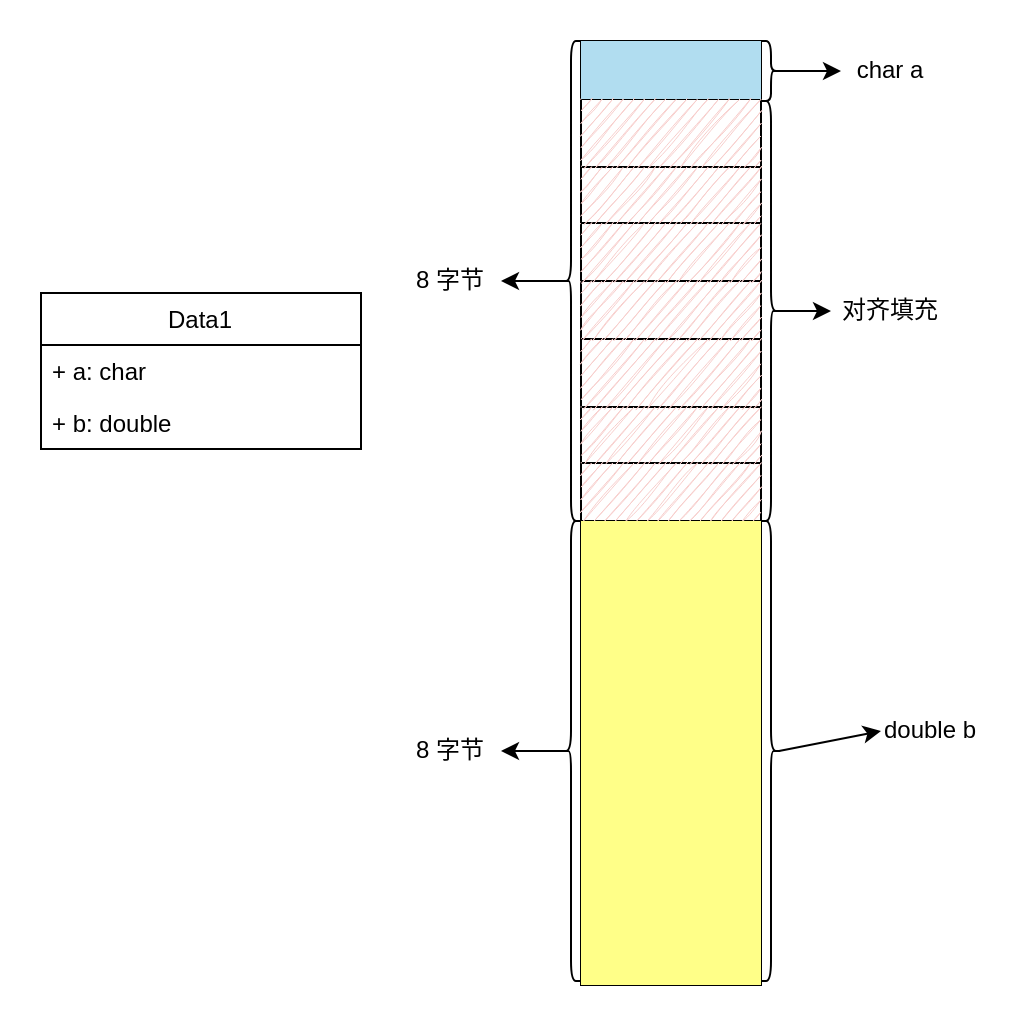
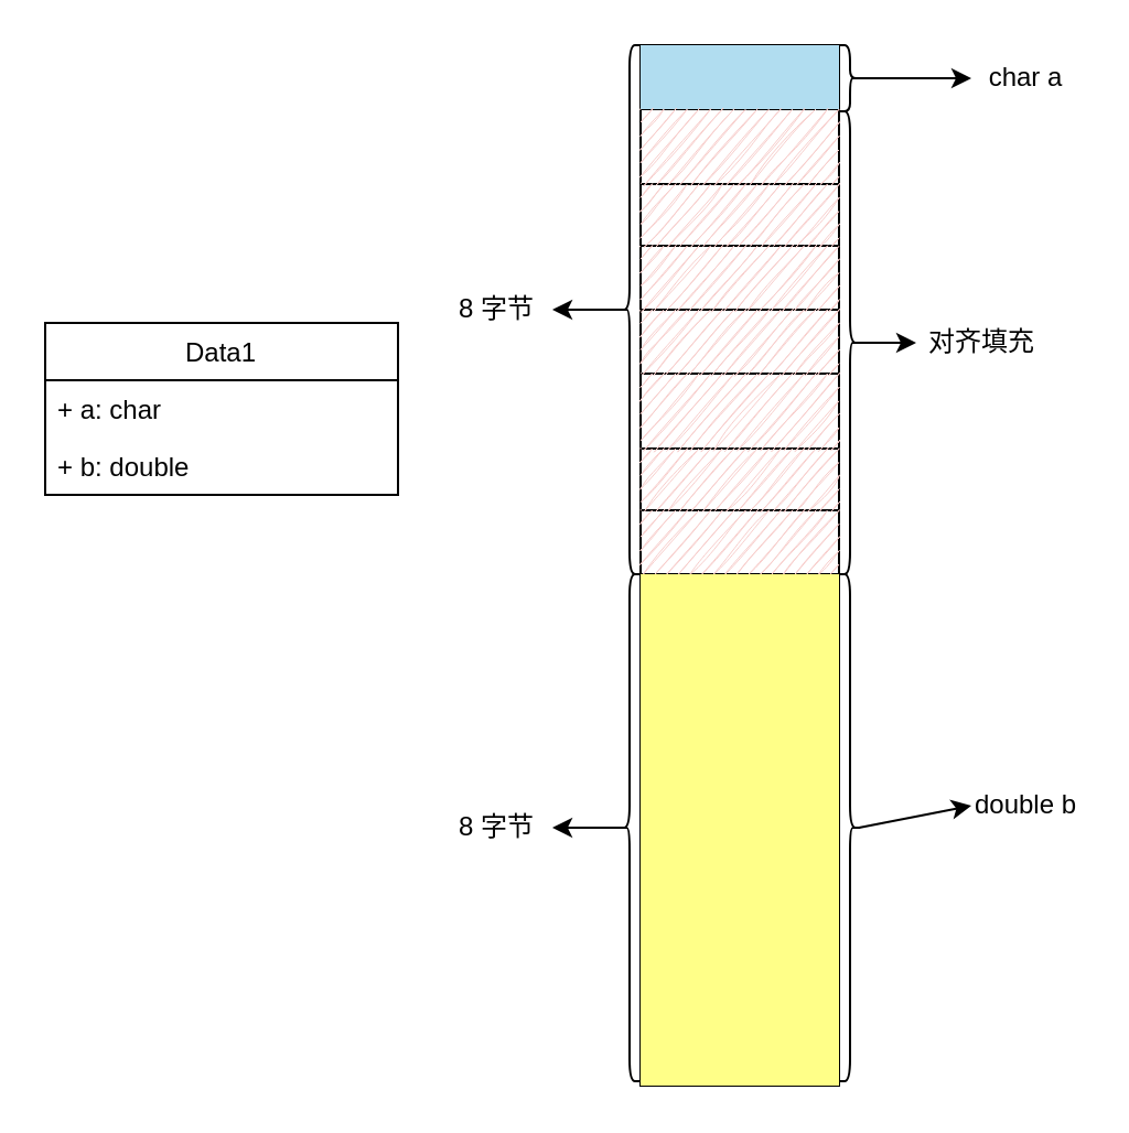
  <mxCell id="0" />
  <mxCell id="1" parent="0" />
  <mxCell id="2" value="" style="shape=table;startSize=0;container=1;collapsible=0;childLayout=tableLayout;" parent="1" vertex="1"><mxGeometry x="290" y="20" width="90" height="472" as="geometry" /></mxCell>
  <mxCell id="3" value="" style="shape=tableRow;horizontal=0;startSize=0;swimlaneHead=0;swimlaneBody=0;top=0;left=0;bottom=0;right=0;collapsible=0;dropTarget=0;fillColor=none;points=[[0,0.5],[1,0.5]];portConstraint=eastwest;" parent="2" vertex="1"><mxGeometry width="90" height="29" as="geometry" /></mxCell>
  <mxCell id="4" value="" style="shape=partialRectangle;html=1;whiteSpace=wrap;connectable=0;overflow=hidden;fillColor=#b1ddf0;top=0;left=0;bottom=0;right=0;pointerEvents=1;strokeColor=#10739e;sketch=0;" parent="3" vertex="1"><mxGeometry width="90" height="29" as="geometry"><mxRectangle width="90" height="29" as="alternateBounds" /></mxGeometry></mxCell>
  <mxCell id="5" value="" style="shape=tableRow;horizontal=0;startSize=0;swimlaneHead=0;swimlaneBody=0;top=0;left=0;bottom=0;right=0;collapsible=0;dropTarget=0;fillColor=none;points=[[0,0.5],[1,0.5]];portConstraint=eastwest;" parent="2" vertex="1"><mxGeometry y="29" width="90" height="34" as="geometry" /></mxCell>
  <mxCell id="6" value="" style="shape=partialRectangle;html=1;whiteSpace=wrap;connectable=0;overflow=hidden;fillColor=#f8cecc;top=0;left=0;bottom=0;right=0;pointerEvents=1;sketch=1;strokeColor=#b85450;" parent="5" vertex="1"><mxGeometry width="90" height="34" as="geometry"><mxRectangle width="90" height="34" as="alternateBounds" /></mxGeometry></mxCell>
  <mxCell id="7" value="" style="shape=tableRow;horizontal=0;startSize=0;swimlaneHead=0;swimlaneBody=0;top=0;left=0;bottom=0;right=0;collapsible=0;dropTarget=0;fillColor=none;points=[[0,0.5],[1,0.5]];portConstraint=eastwest;" parent="2" vertex="1"><mxGeometry y="63" width="90" height="28" as="geometry" /></mxCell>
  <mxCell id="8" value="" style="shape=partialRectangle;html=1;whiteSpace=wrap;connectable=0;overflow=hidden;fillColor=#f8cecc;top=0;left=0;bottom=0;right=0;pointerEvents=1;strokeColor=#b85450;sketch=1;" parent="7" vertex="1"><mxGeometry width="90" height="28" as="geometry"><mxRectangle width="90" height="28" as="alternateBounds" /></mxGeometry></mxCell>
  <mxCell id="9" value="" style="shape=tableRow;horizontal=0;startSize=0;swimlaneHead=0;swimlaneBody=0;top=0;left=0;bottom=0;right=0;collapsible=0;dropTarget=0;fillColor=none;points=[[0,0.5],[1,0.5]];portConstraint=eastwest;" parent="2" vertex="1"><mxGeometry y="91" width="90" height="29" as="geometry" /></mxCell>
  <mxCell id="10" value="" style="shape=partialRectangle;html=1;whiteSpace=wrap;connectable=0;overflow=hidden;fillColor=#f8cecc;top=0;left=0;bottom=0;right=0;pointerEvents=1;strokeColor=#b85450;sketch=1;" parent="9" vertex="1"><mxGeometry width="90" height="29" as="geometry"><mxRectangle width="90" height="29" as="alternateBounds" /></mxGeometry></mxCell>
  <mxCell id="11" value="" style="shape=tableRow;horizontal=0;startSize=0;swimlaneHead=0;swimlaneBody=0;top=0;left=0;bottom=0;right=0;collapsible=0;dropTarget=0;fillColor=none;points=[[0,0.5],[1,0.5]];portConstraint=eastwest;" parent="2" vertex="1"><mxGeometry y="120" width="90" height="29" as="geometry" /></mxCell>
  <mxCell id="12" value="" style="shape=partialRectangle;html=1;whiteSpace=wrap;connectable=0;overflow=hidden;fillColor=#f8cecc;top=0;left=0;bottom=0;right=0;pointerEvents=1;strokeColor=#b85450;sketch=1;" parent="11" vertex="1"><mxGeometry width="90" height="29" as="geometry"><mxRectangle width="90" height="29" as="alternateBounds" /></mxGeometry></mxCell>
  <mxCell id="13" value="" style="shape=tableRow;horizontal=0;startSize=0;swimlaneHead=0;swimlaneBody=0;top=0;left=0;bottom=0;right=0;collapsible=0;dropTarget=0;fillColor=none;points=[[0,0.5],[1,0.5]];portConstraint=eastwest;" parent="2" vertex="1"><mxGeometry y="149" width="90" height="34" as="geometry" /></mxCell>
  <mxCell id="14" value="" style="shape=partialRectangle;html=1;whiteSpace=wrap;connectable=0;overflow=hidden;fillColor=#f8cecc;top=0;left=0;bottom=0;right=0;pointerEvents=1;strokeColor=#b85450;sketch=1;" parent="13" vertex="1"><mxGeometry width="90" height="34" as="geometry"><mxRectangle width="90" height="34" as="alternateBounds" /></mxGeometry></mxCell>
  <mxCell id="15" value="" style="shape=tableRow;horizontal=0;startSize=0;swimlaneHead=0;swimlaneBody=0;top=0;left=0;bottom=0;right=0;collapsible=0;dropTarget=0;fillColor=none;points=[[0,0.5],[1,0.5]];portConstraint=eastwest;" parent="2" vertex="1"><mxGeometry y="183" width="90" height="28" as="geometry" /></mxCell>
  <mxCell id="16" value="" style="shape=partialRectangle;html=1;whiteSpace=wrap;connectable=0;overflow=hidden;fillColor=#f8cecc;top=0;left=0;bottom=0;right=0;pointerEvents=1;strokeColor=#b85450;sketch=1;" parent="15" vertex="1"><mxGeometry width="90" height="28" as="geometry"><mxRectangle width="90" height="28" as="alternateBounds" /></mxGeometry></mxCell>
  <mxCell id="17" value="" style="shape=tableRow;horizontal=0;startSize=0;swimlaneHead=0;swimlaneBody=0;top=0;left=0;bottom=0;right=0;collapsible=0;dropTarget=0;fillColor=none;points=[[0,0.5],[1,0.5]];portConstraint=eastwest;" parent="2" vertex="1"><mxGeometry y="211" width="90" height="29" as="geometry" /></mxCell>
  <mxCell id="18" value="" style="shape=partialRectangle;html=1;whiteSpace=wrap;connectable=0;overflow=hidden;fillColor=#f8cecc;top=0;left=0;bottom=0;right=0;pointerEvents=1;strokeColor=#b85450;sketch=1;" parent="17" vertex="1"><mxGeometry width="90" height="29" as="geometry"><mxRectangle width="90" height="29" as="alternateBounds" /></mxGeometry></mxCell>
  <mxCell id="19" value="" style="shape=tableRow;horizontal=0;startSize=0;swimlaneHead=0;swimlaneBody=0;top=0;left=0;bottom=0;right=0;collapsible=0;dropTarget=0;fillColor=none;points=[[0,0.5],[1,0.5]];portConstraint=eastwest;" vertex="1" parent="2"><mxGeometry y="240" width="90" height="29" as="geometry" /></mxCell>
  <mxCell id="20" value="" style="shape=partialRectangle;html=1;whiteSpace=wrap;connectable=0;overflow=hidden;fillColor=#ffff88;top=0;left=0;bottom=0;right=0;pointerEvents=1;strokeColor=#36393d;" vertex="1" parent="19"><mxGeometry width="90" height="29" as="geometry"><mxRectangle width="90" height="29" as="alternateBounds" /></mxGeometry></mxCell>
  <mxCell id="21" value="" style="shape=tableRow;horizontal=0;startSize=0;swimlaneHead=0;swimlaneBody=0;top=0;left=0;bottom=0;right=0;collapsible=0;dropTarget=0;fillColor=none;points=[[0,0.5],[1,0.5]];portConstraint=eastwest;" vertex="1" parent="2"><mxGeometry y="269" width="90" height="29" as="geometry" /></mxCell>
  <mxCell id="22" value="" style="shape=partialRectangle;html=1;whiteSpace=wrap;connectable=0;overflow=hidden;fillColor=#ffff88;top=0;left=0;bottom=0;right=0;pointerEvents=1;strokeColor=#36393d;" vertex="1" parent="21"><mxGeometry width="90" height="29" as="geometry"><mxRectangle width="90" height="29" as="alternateBounds" /></mxGeometry></mxCell>
  <mxCell id="23" value="" style="shape=tableRow;horizontal=0;startSize=0;swimlaneHead=0;swimlaneBody=0;top=0;left=0;bottom=0;right=0;collapsible=0;dropTarget=0;fillColor=none;points=[[0,0.5],[1,0.5]];portConstraint=eastwest;" vertex="1" parent="2"><mxGeometry y="298" width="90" height="29" as="geometry" /></mxCell>
  <mxCell id="24" value="" style="shape=partialRectangle;html=1;whiteSpace=wrap;connectable=0;overflow=hidden;fillColor=#ffff88;top=0;left=0;bottom=0;right=0;pointerEvents=1;strokeColor=#36393d;" vertex="1" parent="23"><mxGeometry width="90" height="29" as="geometry"><mxRectangle width="90" height="29" as="alternateBounds" /></mxGeometry></mxCell>
  <mxCell id="25" value="" style="shape=tableRow;horizontal=0;startSize=0;swimlaneHead=0;swimlaneBody=0;top=0;left=0;bottom=0;right=0;collapsible=0;dropTarget=0;fillColor=none;points=[[0,0.5],[1,0.5]];portConstraint=eastwest;" vertex="1" parent="2"><mxGeometry y="327" width="90" height="29" as="geometry" /></mxCell>
  <mxCell id="26" value="" style="shape=partialRectangle;html=1;whiteSpace=wrap;connectable=0;overflow=hidden;fillColor=#ffff88;top=0;left=0;bottom=0;right=0;pointerEvents=1;strokeColor=#36393d;" vertex="1" parent="25"><mxGeometry width="90" height="29" as="geometry"><mxRectangle width="90" height="29" as="alternateBounds" /></mxGeometry></mxCell>
  <mxCell id="27" value="" style="shape=tableRow;horizontal=0;startSize=0;swimlaneHead=0;swimlaneBody=0;top=0;left=0;bottom=0;right=0;collapsible=0;dropTarget=0;fillColor=none;points=[[0,0.5],[1,0.5]];portConstraint=eastwest;" vertex="1" parent="2"><mxGeometry y="356" width="90" height="29" as="geometry" /></mxCell>
  <mxCell id="28" value="" style="shape=partialRectangle;html=1;whiteSpace=wrap;connectable=0;overflow=hidden;fillColor=#ffff88;top=0;left=0;bottom=0;right=0;pointerEvents=1;strokeColor=#36393d;" vertex="1" parent="27"><mxGeometry width="90" height="29" as="geometry"><mxRectangle width="90" height="29" as="alternateBounds" /></mxGeometry></mxCell>
  <mxCell id="29" value="" style="shape=tableRow;horizontal=0;startSize=0;swimlaneHead=0;swimlaneBody=0;top=0;left=0;bottom=0;right=0;collapsible=0;dropTarget=0;fillColor=none;points=[[0,0.5],[1,0.5]];portConstraint=eastwest;" vertex="1" parent="2"><mxGeometry y="385" width="90" height="29" as="geometry" /></mxCell>
  <mxCell id="30" value="" style="shape=partialRectangle;html=1;whiteSpace=wrap;connectable=0;overflow=hidden;fillColor=#ffff88;top=0;left=0;bottom=0;right=0;pointerEvents=1;strokeColor=#36393d;" vertex="1" parent="29"><mxGeometry width="90" height="29" as="geometry"><mxRectangle width="90" height="29" as="alternateBounds" /></mxGeometry></mxCell>
  <mxCell id="31" value="" style="shape=tableRow;horizontal=0;startSize=0;swimlaneHead=0;swimlaneBody=0;top=0;left=0;bottom=0;right=0;collapsible=0;dropTarget=0;fillColor=none;points=[[0,0.5],[1,0.5]];portConstraint=eastwest;" vertex="1" parent="2"><mxGeometry y="414" width="90" height="29" as="geometry" /></mxCell>
  <mxCell id="32" value="" style="shape=partialRectangle;html=1;whiteSpace=wrap;connectable=0;overflow=hidden;fillColor=#ffff88;top=0;left=0;bottom=0;right=0;pointerEvents=1;strokeColor=#36393d;" vertex="1" parent="31"><mxGeometry width="90" height="29" as="geometry"><mxRectangle width="90" height="29" as="alternateBounds" /></mxGeometry></mxCell>
  <mxCell id="33" value="" style="shape=tableRow;horizontal=0;startSize=0;swimlaneHead=0;swimlaneBody=0;top=0;left=0;bottom=0;right=0;collapsible=0;dropTarget=0;fillColor=none;points=[[0,0.5],[1,0.5]];portConstraint=eastwest;" vertex="1" parent="2"><mxGeometry y="443" width="90" height="29" as="geometry" /></mxCell>
  <mxCell id="34" value="" style="shape=partialRectangle;html=1;whiteSpace=wrap;connectable=0;overflow=hidden;fillColor=#ffff88;top=0;left=0;bottom=0;right=0;pointerEvents=1;strokeColor=#36393d;" vertex="1" parent="33"><mxGeometry width="90" height="29" as="geometry"><mxRectangle width="90" height="29" as="alternateBounds" /></mxGeometry></mxCell>
  <mxCell id="35" value="" style="endArrow=classic;html=1;rounded=0;exitX=0.1;exitY=0.5;exitDx=0;exitDy=0;entryX=0;entryY=0.5;entryDx=0;entryDy=0;exitPerimeter=0;" parent="1" source="38" target="36" edge="1"><mxGeometry width="50" height="50" relative="1" as="geometry"><mxPoint x="400" y="40" as="sourcePoint" /><mxPoint x="420" y="43" as="targetPoint" /></mxGeometry></mxCell>
- <mxCell id="36" value="char a" style="text;html=1;strokeColor=none;fillColor=none;align=center;verticalAlign=middle;whiteSpace=wrap;rounded=0;" parent="1" vertex="1"><mxGeometry x="420" y="25" width="50" height="20" as="geometry" /></mxCell>
+ <mxCell id="36" value="char a" style="text;html=1;strokeColor=none;fillColor=none;align=center;verticalAlign=middle;whiteSpace=wrap;rounded=0;" parent="1" vertex="1"><mxGeometry x="440" y="25" width="50" height="20" as="geometry" /></mxCell>
  <mxCell id="37" value="" style="shape=curlyBracket;whiteSpace=wrap;html=1;rounded=1;flipH=1;sketch=0;" parent="1" vertex="1"><mxGeometry x="380" y="260" width="10" height="230" as="geometry" /></mxCell>
  <mxCell id="38" value="" style="shape=curlyBracket;whiteSpace=wrap;html=1;rounded=1;flipH=1;sketch=0;" parent="1" vertex="1"><mxGeometry x="380" y="20" width="10" height="30" as="geometry" /></mxCell>
  <mxCell id="39" value="" style="endArrow=classic;html=1;rounded=0;entryX=0;entryY=0.5;entryDx=0;entryDy=0;exitX=0.1;exitY=0.5;exitDx=0;exitDy=0;exitPerimeter=0;" parent="1" source="37" target="40" edge="1"><mxGeometry width="50" height="50" relative="1" as="geometry"><mxPoint x="400" y="200" as="sourcePoint" /><mxPoint x="435.5" y="208" as="targetPoint" /></mxGeometry></mxCell>
  <mxCell id="40" value="double b" style="text;html=1;strokeColor=none;fillColor=none;align=center;verticalAlign=middle;whiteSpace=wrap;rounded=0;" parent="1" vertex="1"><mxGeometry x="440" y="355" width="50" height="20" as="geometry" /></mxCell>
  <mxCell id="41" value="" style="shape=curlyBracket;whiteSpace=wrap;html=1;rounded=1;sketch=0;" parent="1" vertex="1"><mxGeometry x="280" y="20" width="10" height="240" as="geometry" /></mxCell>
  <mxCell id="42" value="" style="shape=curlyBracket;whiteSpace=wrap;html=1;rounded=1;sketch=0;" parent="1" vertex="1"><mxGeometry x="280" y="260" width="10" height="230" as="geometry" /></mxCell>
  <mxCell id="43" value="8 字节" style="text;html=1;strokeColor=none;fillColor=none;align=center;verticalAlign=middle;whiteSpace=wrap;rounded=0;" parent="1" vertex="1"><mxGeometry x="200" y="130" width="50" height="20" as="geometry" /></mxCell>
  <mxCell id="44" value="" style="endArrow=classic;html=1;rounded=0;exitX=0.1;exitY=0.5;exitDx=0;exitDy=0;exitPerimeter=0;entryX=1;entryY=0.5;entryDx=0;entryDy=0;" parent="1" source="41" target="43" edge="1"><mxGeometry width="50" height="50" relative="1" as="geometry"><mxPoint x="220" y="100" as="sourcePoint" /><mxPoint x="270" y="50" as="targetPoint" /></mxGeometry></mxCell>
  <mxCell id="45" value="8 字节" style="text;html=1;strokeColor=none;fillColor=none;align=center;verticalAlign=middle;whiteSpace=wrap;rounded=0;" parent="1" vertex="1"><mxGeometry x="200" y="365" width="50" height="20" as="geometry" /></mxCell>
  <mxCell id="46" value="" style="endArrow=classic;html=1;rounded=0;exitX=0.1;exitY=0.5;exitDx=0;exitDy=0;exitPerimeter=0;entryX=1;entryY=0.5;entryDx=0;entryDy=0;" parent="1" source="42" target="45" edge="1"><mxGeometry width="50" height="50" relative="1" as="geometry"><mxPoint x="280" y="200" as="sourcePoint" /><mxPoint x="269" y="170" as="targetPoint" /></mxGeometry></mxCell>
  <mxCell id="47" value="" style="endArrow=classic;html=1;rounded=0;entryX=0;entryY=0.5;entryDx=0;entryDy=0;exitX=0.1;exitY=0.5;exitDx=0;exitDy=0;exitPerimeter=0;" parent="1" source="49" target="48" edge="1"><mxGeometry width="50" height="50" relative="1" as="geometry"><mxPoint x="400" y="110" as="sourcePoint" /><mxPoint x="435.5" y="118" as="targetPoint" /></mxGeometry></mxCell>
  <mxCell id="48" value="对齐填充" style="text;html=1;strokeColor=none;fillColor=none;align=center;verticalAlign=middle;whiteSpace=wrap;rounded=0;" parent="1" vertex="1"><mxGeometry x="415" y="145" width="60" height="20" as="geometry" /></mxCell>
  <mxCell id="49" value="" style="shape=curlyBracket;whiteSpace=wrap;html=1;rounded=1;flipH=1;sketch=0;" parent="1" vertex="1"><mxGeometry x="380" y="50" width="10" height="210" as="geometry" /></mxCell>
  <mxCell id="50" value="Data1" style="swimlane;fontStyle=0;childLayout=stackLayout;horizontal=1;startSize=26;fillColor=none;horizontalStack=0;resizeParent=1;resizeParentMax=0;resizeLast=0;collapsible=1;marginBottom=0;sketch=0;" parent="1" vertex="1"><mxGeometry x="20" y="146" width="160" height="78" as="geometry" /></mxCell>
  <mxCell id="51" value="+ a: char" style="text;strokeColor=none;fillColor=none;align=left;verticalAlign=top;spacingLeft=4;spacingRight=4;overflow=hidden;rotatable=0;points=[[0,0.5],[1,0.5]];portConstraint=eastwest;sketch=0;" parent="50" vertex="1"><mxGeometry y="26" width="160" height="26" as="geometry" /></mxCell>
  <mxCell id="52" value="+ b: double" style="text;strokeColor=none;fillColor=none;align=left;verticalAlign=top;spacingLeft=4;spacingRight=4;overflow=hidden;rotatable=0;points=[[0,0.5],[1,0.5]];portConstraint=eastwest;sketch=0;" parent="50" vertex="1"><mxGeometry y="52" width="160" height="26" as="geometry" /></mxCell>
